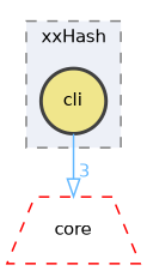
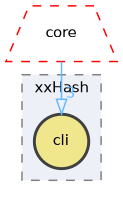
  digraph {
    compound=true
    node [fontname=Helvetica fontsize=10]
    n1 [color=grey25 fillcolor=khaki height=0.2 label=cli shape=circle style="filled,bold" width=0.4]
    n2 [color=red fillcolor=white height=0.2 label=core shape=trapezium style="filled,dashed" width=0.4]
    subgraph cluster_1 {
      bgcolor="#edf0f7"
      fontname=Helvetica
      fontsize=10
      label=xxHash
      pencolor=grey50
      style="filled,dashed"
      n1
    }
-   n1 -> n2 [color=steelblue1 fontcolor=steelblue1 fontname=Helvetica fontsize=10 headlabel=3 labeldistance=1.5 labelfontname=Helvetica labelfontsize=10 arrowhead=onormal]
+   n2 -> n1 [color=steelblue1 fontcolor=steelblue1 fontname=Helvetica fontsize=10 headlabel=3 labeldistance=1.5 labelfontname=Helvetica labelfontsize=10 arrowhead=onormal]
  }
